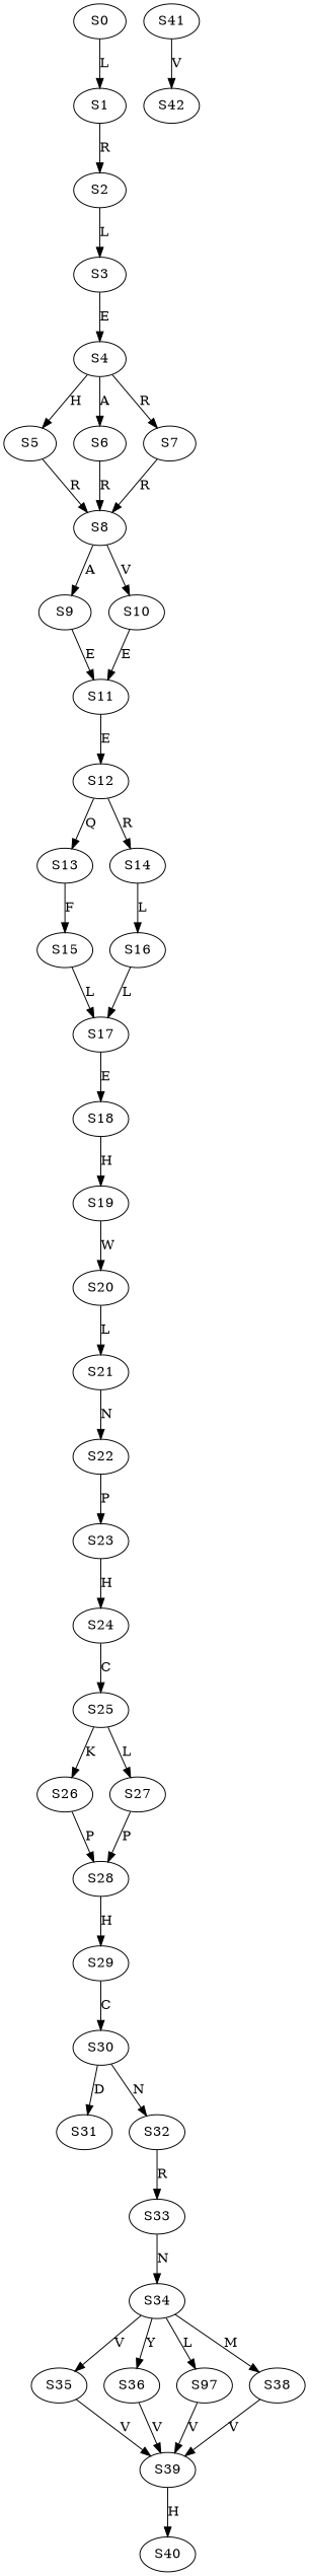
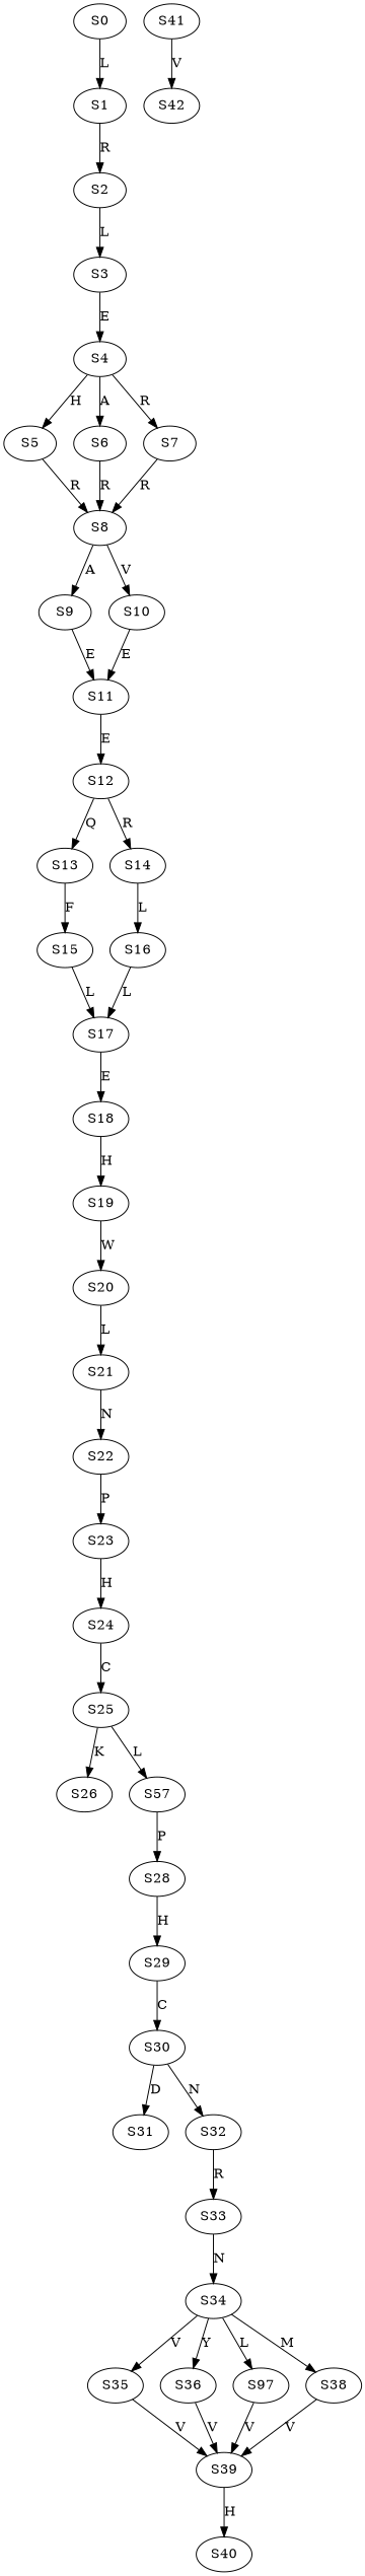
  strict digraph {
    S0
    S1
    S2
    S3
    S4
    S5
    S6
    S7
    S8
    S9
    S10
    S11
    S12
    S13
    S14
    S15
    S16
    S17
    S18
    S19
    S20
    S21
    S22
    S23
    S24
    S25
    S26
-   S27
+   S27 [label=S57]
    S28
    S29
    S30
    S31
    S32
    S33
    S34
    S35
    S36
    n38 [label=S97]
    S38
    S39
    S40
    S41
    S42
    S0 -> S1 [label=L]
    S1 -> S2 [label=R]
    S2 -> S3 [label=L]
    S3 -> S4 [label=E]
    S4 -> S5 [label=H]
    S4 -> S6 [label=A]
    S4 -> S7 [label=R]
    S5 -> S8 [label=R]
    S6 -> S8 [label=R]
    S7 -> S8 [label=R]
    S8 -> S9 [label=A]
    S8 -> S10 [label=V]
    S9 -> S11 [label=E]
    S10 -> S11 [label=E]
    S11 -> S12 [label=E]
    S12 -> S13 [label=Q]
    S12 -> S14 [label=R]
    S13 -> S15 [label=F]
    S14 -> S16 [label=L]
    S15 -> S17 [label=L]
    S16 -> S17 [label=L]
    S17 -> S18 [label=E]
    S18 -> S19 [label=H]
    S19 -> S20 [label=W]
    S20 -> S21 [label=L]
    S21 -> S22 [label=N]
    S22 -> S23 [label=P]
    S23 -> S24 [label=H]
    S24 -> S25 [label=C]
    S25 -> S26 [label=K]
    S25 -> S27 [label=L]
-   S26 -> S28 [label=P]
    S27 -> S28 [label=P]
    S28 -> S29 [label=H]
    S29 -> S30 [label=C]
    S30 -> S31 [label=D]
    S30 -> S32 [label=N]
    S32 -> S33 [label=R]
    S33 -> S34 [label=N]
    S34 -> S35 [label=V]
    S34 -> S36 [label=Y]
    S34 -> n38 [label=L]
    S34 -> S38 [label=M]
    S35 -> S39 [label=V]
    S36 -> S39 [label=V]
    n38 -> S39 [label=V]
    S38 -> S39 [label=V]
    S39 -> S40 [label=H]
    S41 -> S42 [label=V]
  }
